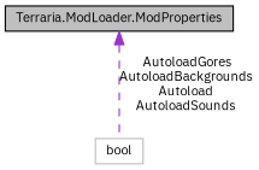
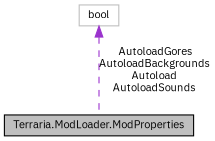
  digraph {
    fontname="IBM Plex Sans"
    node [fontname="IBM Plex Sans" fontsize=10 shape=record style=filled]
    n1 [color=black fillcolor=grey75 fontcolor=black height=0.2 label="Terraria.ModLoader.ModProperties" width=0.4]
    n2 [color=grey75 fillcolor=white height=0.2 label=bool width=0.4]
-   n1 -> n2 [color=darkorchid3 dir=back fontname="IBM Plex Sans" fontsize=10 label=" AutoloadGores\nAutoloadBackgrounds\nAutoload\nAutoloadSounds" labelfontname=Helvetica labelfontsize=10 style=dashed]
+   n2 -> n1 [color=darkorchid3 dir=back fontname="IBM Plex Sans" fontsize=10 label=" AutoloadGores\nAutoloadBackgrounds\nAutoload\nAutoloadSounds" labelfontname=Helvetica labelfontsize=10 style=dashed]
  }
